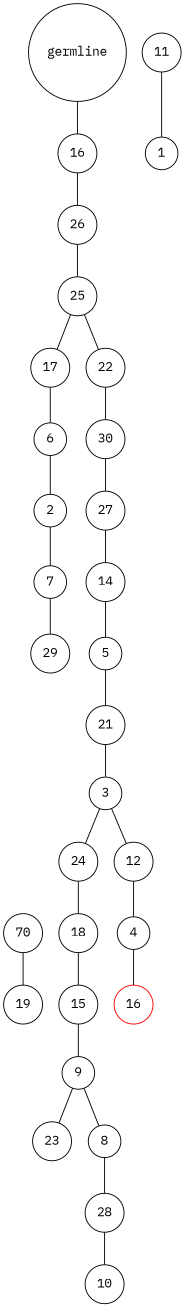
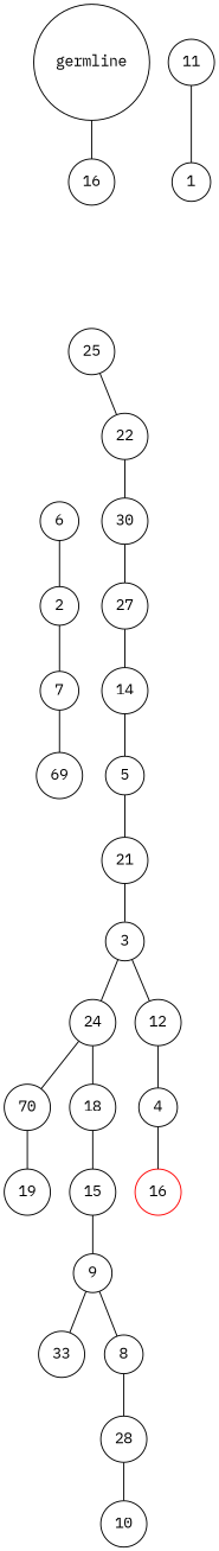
  graph {
    fontname="IBM Plex Mono"
    rankdir=UD
    splines=line
    node [fontname="IBM Plex Mono" shape=circle]
    edge [fontname="IBM Plex Mono"]
    n1 [label=germline]
    n2 [label=16]
-   n3 [label=26]
    n4 [label=25]
-   n5 [label=17]
    n6 [label=22]
    n7 [label=6]
    n8 [label=30]
    n9 [label=2]
    n10 [label=7]
-   n11 [label=29]
+   n11 [label=69]
    n12 [label=27]
    n13 [label=14]
    n14 [label=5]
    n15 [label=21]
    n16 [label=3]
    n17 [label=24]
    n18 [label=12]
    n19 [label=70]
    n20 [label=18]
    n21 [label=4]
    n22 [label=19]
    n23 [label=15]
-   n24 [label=23]
+   n24 [label=33]
    n25 [label=9]
    n26 [label=8]
    n27 [label=28]
    n28 [label=10]
    n29 [color=red label=16]
    n30 [label=11]
    n31 [label=1]
    n1 -- n2
-   n2 -- n3
-   n3 -- n4
-   n4 -- n5
    n4 -- n6
-   n5 -- n7
    n6 -- n8
    n7 -- n9
    n8 -- n12
    n9 -- n10
    n10 -- n11
    n12 -- n13
    n13 -- n14
    n14 -- n15
    n15 -- n16
    n16 -- n17
    n16 -- n18
+   n17 -- n19
    n17 -- n20
    n18 -- n21
    n19 -- n22
    n20 -- n23
    n21 -- n29
    n23 -- n25
    n25 -- n24
    n25 -- n26
    n26 -- n27
    n27 -- n28
    n30 -- n31
  }
